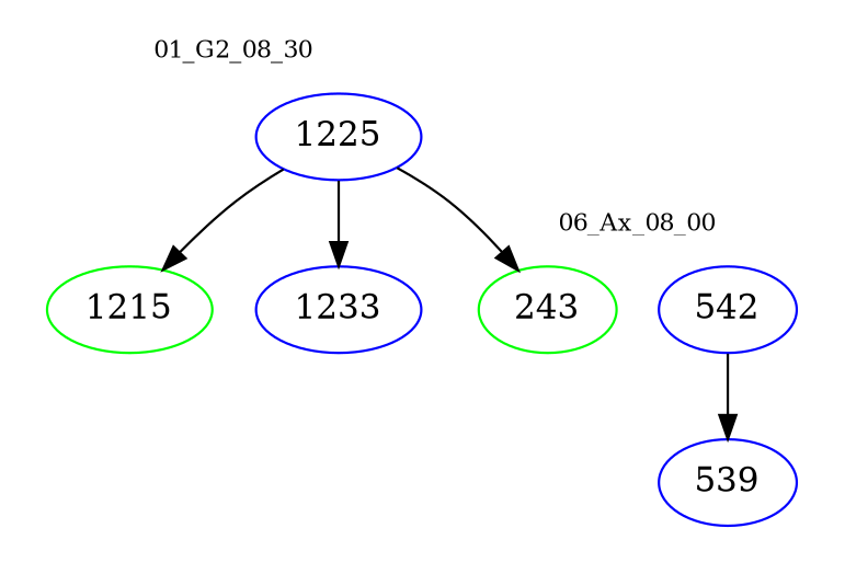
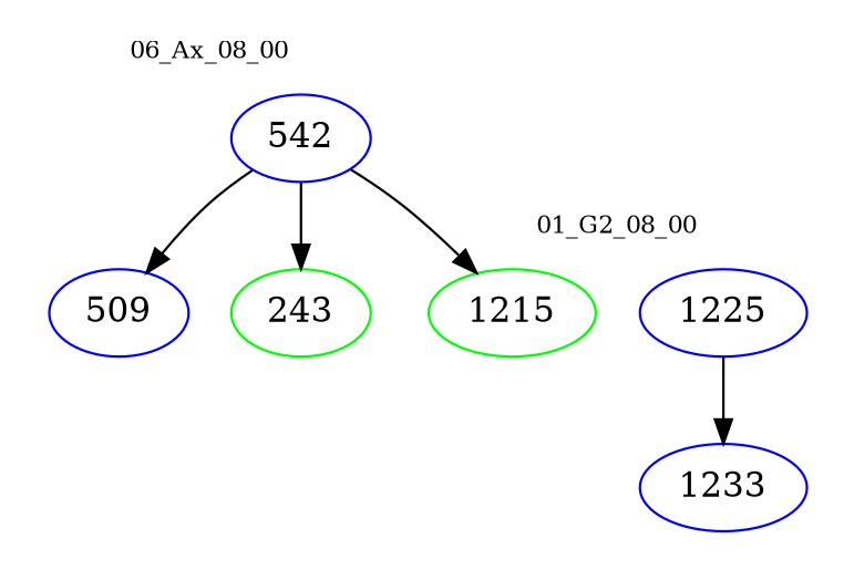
  digraph {
    node [color=blue]
    edge [color=black]
    n1 [label=542]
-   n2 [label=539]
+   n2 [label=509]
    n3 [color=green label=243]
    n4 [label=1225]
    n5 [color=green label=1215]
    n6 [label=1233]
    subgraph cluster_1 {
      color=white
      fontsize=10
      label="06_Ax_08_00"
      n1
      n2
      n3
    }
    subgraph cluster_2 {
      color=white
      fontsize=10
-     label="01_G2_08_30"
+     label="01_G2_08_00"
      n4
      n5
      n6
    }
    n1 -> n2
-   n4 -> n3
-   n4 -> n5
+   n1 -> n3
+   n1 -> n5
    n4 -> n6
  }
